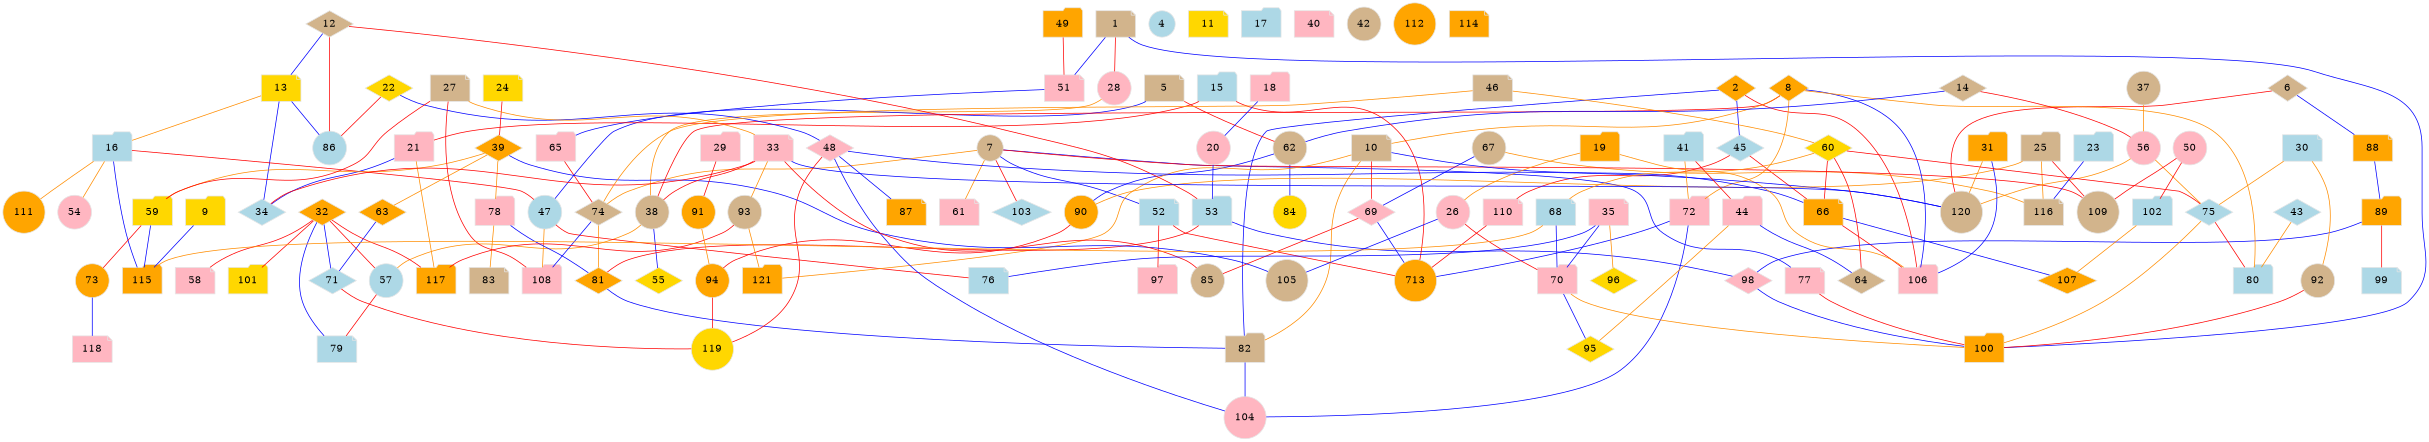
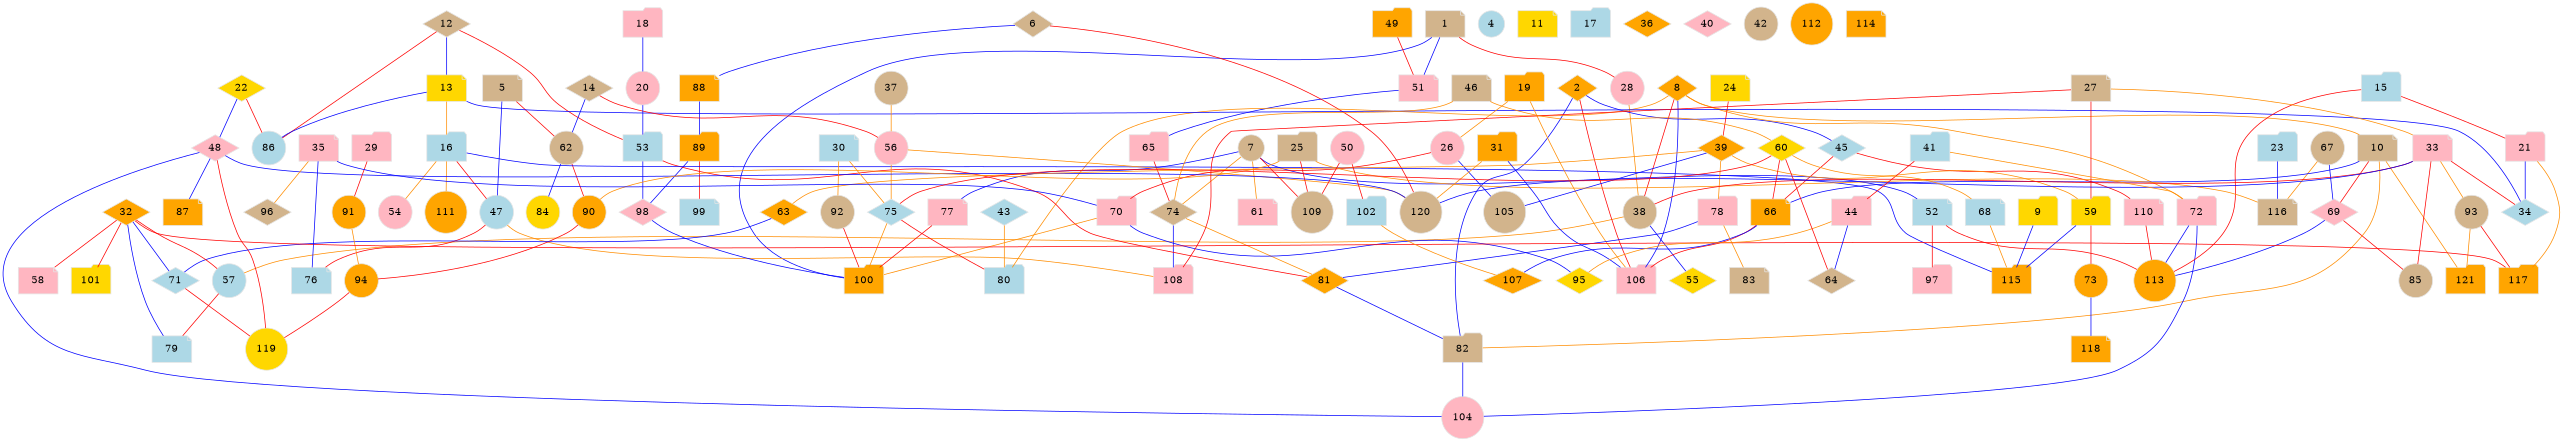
  graph {
    node [color=gray90 fillcolor=lightpink shape=circle style=filled]
    edge [color=red]
    1 [fillcolor=tan shape=note]
    28
    51 [shape=note]
    100 [fillcolor=orange shape=folder]
    38 [fillcolor=tan]
    65 [shape=folder]
    2 [fillcolor=orange shape=diamond]
    45 [fillcolor=lightblue shape=diamond]
    82 [fillcolor=tan shape=folder]
    106 [shape=folder]
    66 [fillcolor=orange shape=note]
    110 [shape=note]
    104
    67 [fillcolor=tan]
    69 [shape=diamond]
    116 [fillcolor=tan shape=note]
    115 [fillcolor=orange shape=folder]
    4 [fillcolor=lightblue]
    5 [fillcolor=tan shape=note]
    47 [fillcolor=lightblue]
    62 [fillcolor=tan]
    108 [shape=folder]
    76 [fillcolor=lightblue shape=note]
    90 [fillcolor=orange]
    84 [fillcolor=gold]
    6 [fillcolor=tan shape=diamond]
    88 [fillcolor=orange shape=note]
    120 [fillcolor=tan]
    89 [fillcolor=orange shape=folder]
    7 [fillcolor=tan]
    52 [fillcolor=lightblue shape=note]
    61 [shape=note]
    74 [fillcolor=tan shape=diamond]
    77 [shape=note]
-   103 [fillcolor=lightblue shape=diamond]
    109 [fillcolor=tan]
-   113 [fillcolor=orange label=713]
+   113 [fillcolor=orange]
    97 [shape=folder]
    81 [fillcolor=orange shape=diamond]
    8 [fillcolor=orange shape=diamond]
    10 [fillcolor=tan shape=note]
    72 [shape=folder]
    80 [fillcolor=lightblue shape=folder]
    121 [fillcolor=orange shape=folder]
    57 [fillcolor=lightblue]
    55 [fillcolor=gold shape=diamond]
    9 [fillcolor=gold shape=folder]
    107 [fillcolor=orange shape=diamond]
    85 [fillcolor=tan]
    11 [fillcolor=gold shape=note]
    12 [fillcolor=tan shape=diamond]
    13 [fillcolor=gold shape=note]
    53 [fillcolor=lightblue shape=folder]
    86 [fillcolor=lightblue]
    16 [fillcolor=lightblue shape=folder]
    34 [fillcolor=lightblue shape=diamond]
    98 [shape=diamond]
    54
    111 [fillcolor=orange]
    14 [fillcolor=tan shape=diamond]
    56
    75 [fillcolor=lightblue shape=diamond]
    15 [fillcolor=lightblue shape=folder]
    21 [shape=folder]
    117 [fillcolor=orange shape=folder]
    17 [fillcolor=lightblue shape=folder]
    18 [shape=folder]
    20
    19 [fillcolor=orange shape=folder]
    26
    70 [shape=folder]
    105 [fillcolor=tan]
    22 [fillcolor=gold shape=diamond]
    48 [shape=diamond]
    87 [fillcolor=orange shape=note]
    119 [fillcolor=gold]
    23 [fillcolor=lightblue shape=folder]
    24 [fillcolor=gold shape=note]
    39 [fillcolor=orange shape=diamond]
    59 [fillcolor=gold shape=folder]
    63 [fillcolor=orange shape=diamond]
    78 [shape=folder]
    25 [fillcolor=tan shape=folder]
    94 [fillcolor=orange]
    95 [fillcolor=gold shape=diamond]
    27 [fillcolor=tan shape=note]
    33 [shape=note]
    93 [fillcolor=tan]
    73 [fillcolor=orange]
    29 [shape=folder]
    91 [fillcolor=orange]
    30 [fillcolor=lightblue shape=note]
    92 [fillcolor=tan]
    31 [fillcolor=orange shape=folder]
    32 [fillcolor=orange shape=diamond]
    58 [shape=note]
    71 [fillcolor=lightblue shape=diamond]
    79 [fillcolor=lightblue shape=note]
    101 [fillcolor=gold shape=folder]
    35 [shape=note]
-   96 [fillcolor=gold shape=diamond]
+   96 [fillcolor=tan shape=diamond]
+   36 [fillcolor=orange shape=diamond]
    37 [fillcolor=tan]
    83 [fillcolor=tan shape=note]
-   40 [shape=note]
+   40 [shape=diamond]
    41 [fillcolor=lightblue shape=folder]
    44 [shape=folder]
    64 [fillcolor=tan shape=diamond]
    42 [fillcolor=tan]
    43 [fillcolor=lightblue shape=diamond]
    46 [fillcolor=tan shape=note]
    60 [fillcolor=gold shape=diamond]
    68 [fillcolor=lightblue shape=note]
    49 [fillcolor=orange shape=folder]
    50
    102 [fillcolor=lightblue shape=folder]
-   118 [shape=note]
+   118 [fillcolor=orange shape=note]
    99 [fillcolor=lightblue shape=note]
    112 [fillcolor=orange]
    114 [fillcolor=orange shape=note]
    1 -- 28
    1 -- 51 [color=blue]
    1 -- 100 [color=blue]
    28 -- 38 [color=darkorange]
    51 -- 65 [color=blue]
    38 -- 57 [color=darkorange]
    38 -- 55 [color=blue]
    65 -- 74
    2 -- 45 [color=blue]
    2 -- 82 [color=blue]
    2 -- 106
    45 -- 66
    45 -- 110
    82 -- 104 [color=blue]
    66 -- 106
    66 -- 107 [color=blue]
    110 -- 113
    67 -- 69 [color=blue]
    67 -- 116 [color=darkorange]
    69 -- 113 [color=blue]
    69 -- 85
    5 -- 47 [color=blue]
    5 -- 62
    47 -- 108 [color=darkorange]
    47 -- 76
-   62 -- 90 [color=blue]
+   62 -- 90
    62 -- 84 [color=blue]
    90 -- 94
    6 -- 88 [color=blue]
    6 -- 120
    88 -- 89 [color=blue]
    89 -- 98 [color=blue]
    89 -- 99
    7 -- 52 [color=blue]
    7 -- 61 [color=darkorange]
    7 -- 74 [color=darkorange]
    7 -- 77 [color=blue]
-   7 -- 103
    7 -- 109
    52 -- 113
    52 -- 97
    74 -- 108 [color=blue]
    74 -- 81 [color=darkorange]
    77 -- 100
    81 -- 82 [color=blue]
    8 -- 38
    8 -- 106 [color=blue]
    8 -- 10 [color=darkorange]
    8 -- 72 [color=darkorange]
    8 -- 80 [color=darkorange]
    10 -- 82 [color=darkorange]
    10 -- 66 [color=blue]
    10 -- 69
    10 -- 121 [color=darkorange]
    72 -- 104 [color=blue]
    72 -- 113 [color=blue]
    57 -- 79
    9 -- 115 [color=blue]
    12 -- 13 [color=blue]
    12 -- 53
    12 -- 86
    13 -- 86 [color=blue]
    13 -- 16 [color=darkorange]
    13 -- 34 [color=blue]
    53 -- 81
    53 -- 98 [color=blue]
    16 -- 115 [color=blue]
    16 -- 47
    16 -- 54 [color=darkorange]
    16 -- 111 [color=darkorange]
    98 -- 100 [color=blue]
    14 -- 62 [color=blue]
    14 -- 56
    56 -- 120 [color=darkorange]
    56 -- 75 [color=darkorange]
    75 -- 100 [color=darkorange]
    75 -- 80
    15 -- 113
    15 -- 21
    21 -- 34 [color=blue]
    21 -- 117 [color=darkorange]
    18 -- 20 [color=blue]
    20 -- 53 [color=blue]
    19 -- 106 [color=darkorange]
    19 -- 26 [color=darkorange]
    26 -- 70
    26 -- 105 [color=blue]
    70 -- 100 [color=darkorange]
    70 -- 95 [color=blue]
    22 -- 86
    22 -- 48 [color=blue]
    48 -- 104 [color=blue]
    48 -- 120 [color=blue]
    48 -- 87 [color=blue]
    48 -- 119
    23 -- 116 [color=blue]
    24 -- 39
    39 -- 105 [color=blue]
    39 -- 59 [color=darkorange]
    39 -- 63 [color=darkorange]
    39 -- 78 [color=darkorange]
    59 -- 115 [color=blue]
    59 -- 73
    63 -- 71 [color=blue]
    78 -- 81 [color=blue]
    78 -- 83 [color=darkorange]
    25 -- 116 [color=darkorange]
    25 -- 90 [color=darkorange]
    25 -- 109
    94 -- 119
    27 -- 108
    27 -- 59
    27 -- 33 [color=darkorange]
    33 -- 38
    33 -- 120 [color=blue]
    33 -- 85
    33 -- 34
    33 -- 93 [color=darkorange]
    93 -- 121 [color=darkorange]
    93 -- 117
    73 -- 118 [color=blue]
    29 -- 91
    91 -- 94 [color=darkorange]
    30 -- 75 [color=darkorange]
    30 -- 92 [color=darkorange]
    92 -- 100
    31 -- 106 [color=blue]
    31 -- 120 [color=darkorange]
    32 -- 57
    32 -- 117
    32 -- 58
    32 -- 71 [color=blue]
    32 -- 79 [color=blue]
    32 -- 101
    71 -- 119
    35 -- 76 [color=blue]
    35 -- 70 [color=blue]
    35 -- 96 [color=darkorange]
    37 -- 56 [color=darkorange]
    41 -- 72 [color=darkorange]
    41 -- 44
    44 -- 95 [color=darkorange]
    44 -- 64 [color=blue]
    43 -- 80 [color=darkorange]
    46 -- 74 [color=darkorange]
    46 -- 60 [color=darkorange]
    60 -- 66
    60 -- 75
    60 -- 64
    60 -- 68 [color=darkorange]
    68 -- 115 [color=darkorange]
-   68 -- 70 [color=blue]
    49 -- 51
    50 -- 109
    50 -- 102
    102 -- 107 [color=darkorange]
  }
